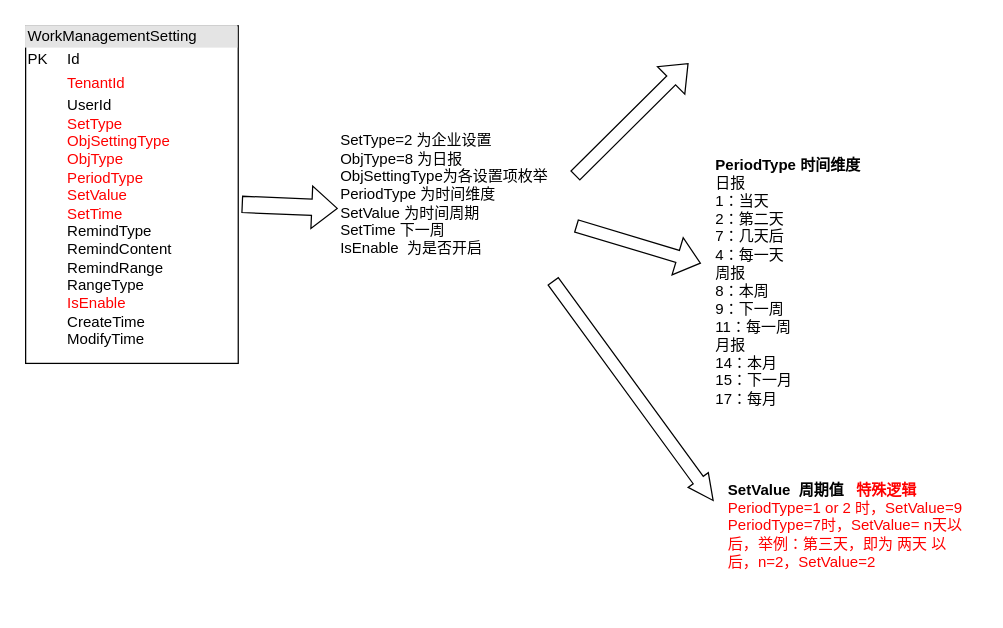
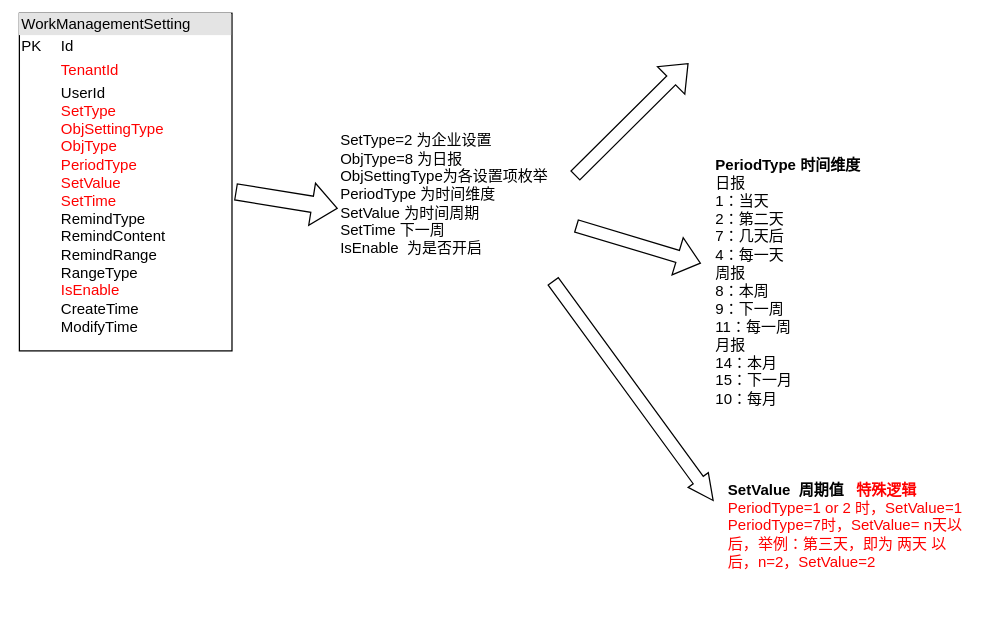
  <mxCell id="0" />
  <mxCell id="1" parent="0" />
- <mxCell id="2" value="&lt;div style=&quot;box-sizing:border-box;width:100%;background:#e4e4e4;padding:2px;&quot;&gt;WorkManagementSetting&lt;/div&gt;&lt;table style=&quot;width:100%;font-size:1em;&quot; cellpadding=&quot;2&quot; cellspacing=&quot;0&quot;&gt;&lt;tbody&gt;&lt;tr&gt;&lt;td&gt;PK&lt;/td&gt;&lt;td&gt;Id&lt;/td&gt;&lt;/tr&gt;&lt;tr&gt;&lt;td&gt;&lt;br&gt;&lt;/td&gt;&lt;td&gt;&lt;font color=&quot;#ff0000&quot;&gt;TenantId&lt;/font&gt;&lt;/td&gt;&lt;/tr&gt;&lt;tr&gt;&lt;td&gt;&lt;/td&gt;&lt;td&gt;UserId&lt;br&gt;&lt;font color=&quot;#ff0000&quot;&gt;SetType&lt;br&gt;ObjSettingType&lt;br&gt;ObjType&lt;br&gt;PeriodType&lt;br&gt;SetValue&lt;br&gt;SetTime&lt;/font&gt;&lt;br&gt;RemindType&lt;br&gt;RemindContent&lt;br&gt;RemindRange&lt;br&gt;RangeType&lt;br&gt;&lt;font color=&quot;#ff0000&quot;&gt;IsEnable&lt;/font&gt;&lt;br&gt;CreateTime&lt;br&gt;ModifyTime&lt;br&gt;&lt;br&gt;&lt;/td&gt;&lt;/tr&gt;&lt;/tbody&gt;&lt;/table&gt;" style="verticalAlign=top;align=left;overflow=fill;html=1;whiteSpace=wrap;" vertex="1" parent="1"><mxGeometry x="20" y="20" width="170" height="270" as="geometry" /></mxCell>
+ <mxCell id="2" value="&lt;div style=&quot;box-sizing:border-box;width:100%;background:#e4e4e4;padding:2px;&quot;&gt;WorkManagementSetting&lt;/div&gt;&lt;table style=&quot;width:100%;font-size:1em;&quot; cellpadding=&quot;2&quot; cellspacing=&quot;0&quot;&gt;&lt;tbody&gt;&lt;tr&gt;&lt;td&gt;PK&lt;/td&gt;&lt;td&gt;Id&lt;/td&gt;&lt;/tr&gt;&lt;tr&gt;&lt;td&gt;&lt;br&gt;&lt;/td&gt;&lt;td&gt;&lt;font color=&quot;#ff0000&quot;&gt;TenantId&lt;/font&gt;&lt;/td&gt;&lt;/tr&gt;&lt;tr&gt;&lt;td&gt;&lt;/td&gt;&lt;td&gt;UserId&lt;br&gt;&lt;font color=&quot;#ff0000&quot;&gt;SetType&lt;br&gt;ObjSettingType&lt;br&gt;ObjType&lt;br&gt;PeriodType&lt;br&gt;SetValue&lt;br&gt;SetTime&lt;/font&gt;&lt;br&gt;RemindType&lt;br&gt;RemindContent&lt;br&gt;RemindRange&lt;br&gt;RangeType&lt;br&gt;&lt;font color=&quot;#ff0000&quot;&gt;IsEnable&lt;/font&gt;&lt;br&gt;CreateTime&lt;br&gt;ModifyTime&lt;br&gt;&lt;br&gt;&lt;/td&gt;&lt;/tr&gt;&lt;/tbody&gt;&lt;/table&gt;" style="verticalAlign=top;align=left;overflow=fill;html=1;whiteSpace=wrap;" vertex="1" parent="1"><mxGeometry x="15" y="10" width="170" height="270" as="geometry" /></mxCell>
  <mxCell id="3" value="&lt;div style=&quot;&quot;&gt;&lt;span style=&quot;background-color: initial;&quot;&gt;SetType=2 为企业设置&lt;/span&gt;&lt;/div&gt;&lt;div style=&quot;&quot;&gt;ObjType=8 为日报&lt;span style=&quot;background-color: initial;&quot;&gt;&lt;br&gt;&lt;/span&gt;&lt;/div&gt;&lt;div style=&quot;&quot;&gt;ObjSettingType为各设置项枚举&lt;/div&gt;&lt;div style=&quot;&quot;&gt;PeriodType 为时间维度&lt;/div&gt;&lt;div&gt;SetValue 为时间周期&lt;/div&gt;&lt;div&gt;SetTime 下一周&lt;/div&gt;&lt;div&gt;IsEnable&amp;nbsp; 为是否开启&lt;/div&gt;" style="text;html=1;align=left;verticalAlign=middle;whiteSpace=wrap;rounded=0;strokeColor=none;" vertex="1" parent="1"><mxGeometry x="270" y="85" width="190" height="140" as="geometry" /></mxCell>
- <mxCell id="4" value="&lt;b&gt;PeriodType 时间维度&lt;/b&gt;&lt;div&gt;日报&lt;/div&gt;&lt;div&gt;1：当天&lt;/div&gt;&lt;div&gt;2：第二天&lt;/div&gt;&lt;div&gt;7：几天后&lt;/div&gt;&lt;div&gt;4：每一天&lt;/div&gt;&lt;div&gt;周报&lt;/div&gt;&lt;div&gt;8：本周&lt;/div&gt;&lt;div&gt;9：下一周&lt;/div&gt;&lt;div&gt;11：每一周&lt;/div&gt;&lt;div&gt;月报&lt;/div&gt;&lt;div&gt;14：本月&lt;/div&gt;&lt;div&gt;15：下一月&lt;/div&gt;&lt;div&gt;17：每月&lt;/div&gt;" style="text;html=1;align=left;verticalAlign=middle;whiteSpace=wrap;rounded=0;" vertex="1" parent="1"><mxGeometry x="570" y="120" width="170" height="210" as="geometry" /></mxCell>
- <mxCell id="5" value="&lt;b&gt;SetValue&amp;nbsp; 周期值&amp;nbsp; &amp;nbsp;&lt;font color=&quot;#ff0000&quot;&gt;特殊逻辑&lt;/font&gt;&lt;/b&gt;&lt;div&gt;&lt;font color=&quot;#ff0000&quot;&gt;PeriodType=1 or 2 时，SetValue=9&amp;nbsp;&lt;/font&gt;&lt;/div&gt;&lt;div&gt;&lt;font color=&quot;#ff0000&quot;&gt;PeriodType=7时，SetValue= n天以后，举例：第三天，即为 两天 以后，n=2，SetValue=2&lt;/font&gt;&lt;/div&gt;" style="text;html=1;align=left;verticalAlign=middle;whiteSpace=wrap;rounded=0;" vertex="1" parent="1"><mxGeometry x="580" y="360" width="200" height="120" as="geometry" /></mxCell>
+ <mxCell id="4" value="&lt;b&gt;PeriodType 时间维度&lt;/b&gt;&lt;div&gt;日报&lt;/div&gt;&lt;div&gt;1：当天&lt;/div&gt;&lt;div&gt;2：第二天&lt;/div&gt;&lt;div&gt;7：几天后&lt;/div&gt;&lt;div&gt;4：每一天&lt;/div&gt;&lt;div&gt;周报&lt;/div&gt;&lt;div&gt;8：本周&lt;/div&gt;&lt;div&gt;9：下一周&lt;/div&gt;&lt;div&gt;11：每一周&lt;/div&gt;&lt;div&gt;月报&lt;/div&gt;&lt;div&gt;14：本月&lt;/div&gt;&lt;div&gt;15：下一月&lt;/div&gt;&lt;div&gt;10：每月&lt;/div&gt;" style="text;html=1;align=left;verticalAlign=middle;whiteSpace=wrap;rounded=0;" vertex="1" parent="1"><mxGeometry x="570" y="120" width="170" height="210" as="geometry" /></mxCell>
+ <mxCell id="5" value="&lt;b&gt;SetValue&amp;nbsp; 周期值&amp;nbsp; &amp;nbsp;&lt;font color=&quot;#ff0000&quot;&gt;特殊逻辑&lt;/font&gt;&lt;/b&gt;&lt;div&gt;&lt;font color=&quot;#ff0000&quot;&gt;PeriodType=1 or 2 时，SetValue=1&amp;nbsp;&lt;/font&gt;&lt;/div&gt;&lt;div&gt;&lt;font color=&quot;#ff0000&quot;&gt;PeriodType=7时，SetValue= n天以后，举例：第三天，即为 两天 以后，n=2，SetValue=2&lt;/font&gt;&lt;/div&gt;" style="text;html=1;align=left;verticalAlign=middle;whiteSpace=wrap;rounded=0;" vertex="1" parent="1"><mxGeometry x="580" y="360" width="200" height="120" as="geometry" /></mxCell>
  <mxCell id="6" value="" style="shape=flexArrow;endArrow=classic;html=1;rounded=0;entryX=-0.002;entryY=0.579;entryDx=0;entryDy=0;entryPerimeter=0;exitX=1.016;exitY=0.529;exitDx=0;exitDy=0;exitPerimeter=0;width=13;endSize=6.44;" edge="1" parent="1" source="2" target="3"><mxGeometry width="50" height="50" relative="1" as="geometry"><mxPoint x="200" y="170" as="sourcePoint" /><mxPoint x="250" y="120" as="targetPoint" /></mxGeometry></mxCell>
  <mxCell id="7" value="" style="shape=flexArrow;endArrow=classic;html=1;rounded=0;exitX=0.996;exitY=0.393;exitDx=0;exitDy=0;exitPerimeter=0;" edge="1" parent="1" source="3"><mxGeometry width="50" height="50" relative="1" as="geometry"><mxPoint x="480" y="110" as="sourcePoint" /><mxPoint x="550" y="50" as="targetPoint" /></mxGeometry></mxCell>
  <mxCell id="8" value="" style="shape=flexArrow;endArrow=classic;html=1;rounded=0;" edge="1" parent="1"><mxGeometry width="50" height="50" relative="1" as="geometry"><mxPoint x="460" y="180" as="sourcePoint" /><mxPoint x="560" y="210" as="targetPoint" /></mxGeometry></mxCell>
  <mxCell id="9" value="" style="shape=flexArrow;endArrow=classic;html=1;rounded=0;exitX=0.903;exitY=0.993;exitDx=0;exitDy=0;endWidth=9;endSize=6.4;exitPerimeter=0;" edge="1" parent="1" source="3"><mxGeometry width="50" height="50" relative="1" as="geometry"><mxPoint x="460" y="290" as="sourcePoint" /><mxPoint x="570" y="400" as="targetPoint" /></mxGeometry></mxCell>
